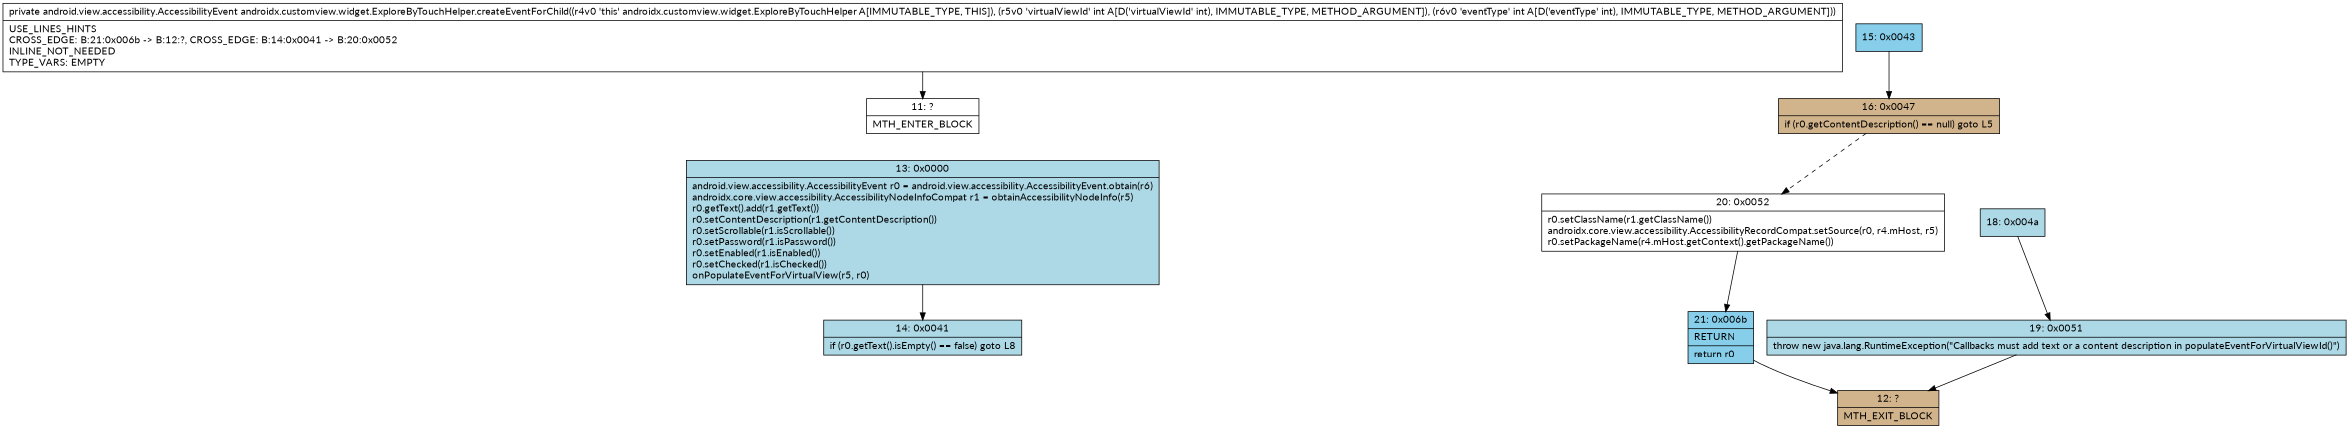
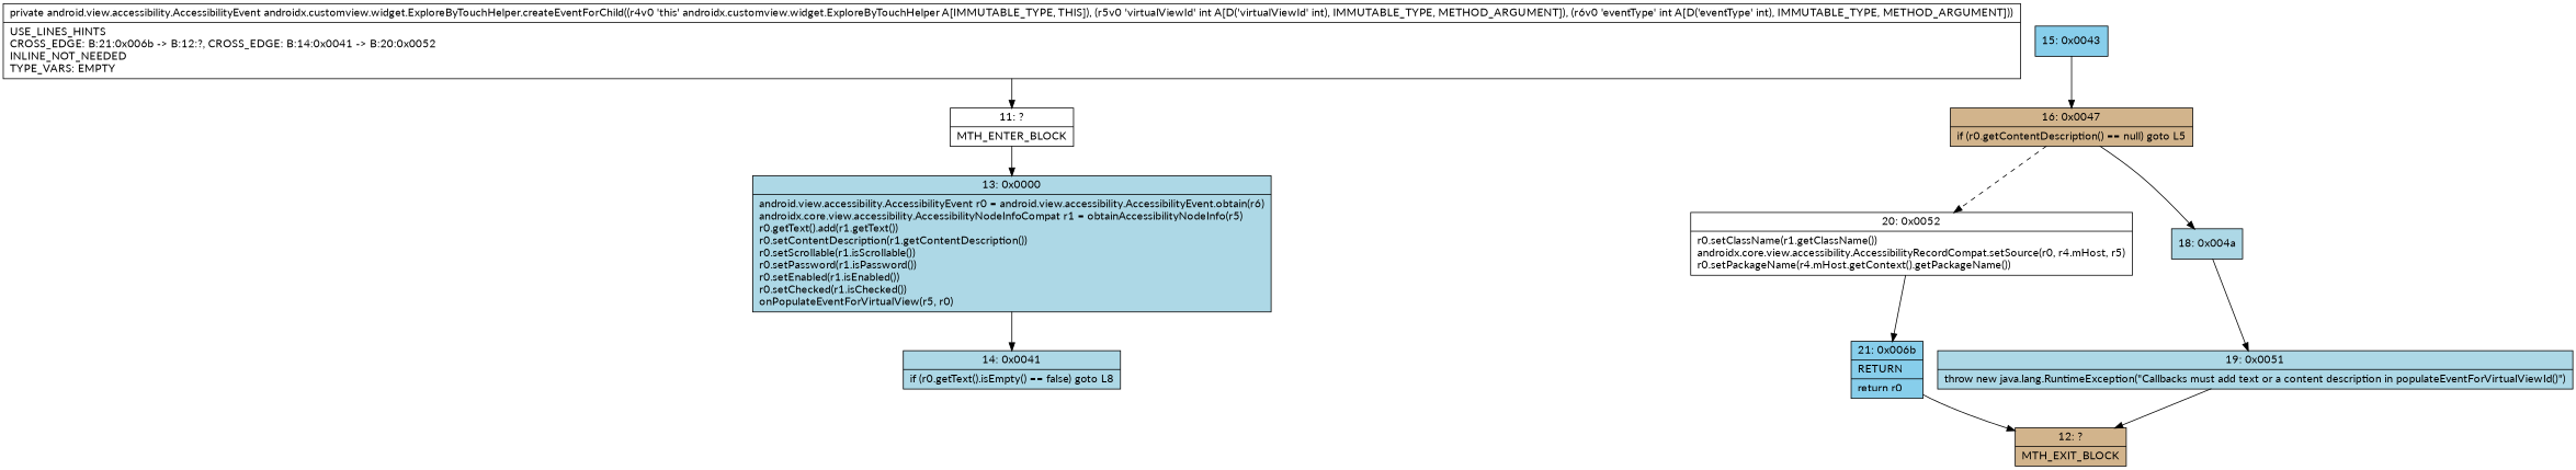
  digraph {
    fontname=Lato
    node [fillcolor=lightblue fontname=Lato shape=record style=filled]
    edge [fontname=Lato]
    n1 [fillcolor=white label="{11\:\ ?|MTH_ENTER_BLOCK\l}"]
    n2 [label="{13\:\ 0x0000|android.view.accessibility.AccessibilityEvent r0 = android.view.accessibility.AccessibilityEvent.obtain(r6)\landroidx.core.view.accessibility.AccessibilityNodeInfoCompat r1 = obtainAccessibilityNodeInfo(r5)\lr0.getText().add(r1.getText())\lr0.setContentDescription(r1.getContentDescription())\lr0.setScrollable(r1.isScrollable())\lr0.setPassword(r1.isPassword())\lr0.setEnabled(r1.isEnabled())\lr0.setChecked(r1.isChecked())\lonPopulateEventForVirtualView(r5, r0)\l}"]
    n3 [label="{14\:\ 0x0041|if (r0.getText().isEmpty() == false) goto L8\l}"]
    n4 [fillcolor=skyblue label="{15\:\ 0x0043}"]
    n5 [fillcolor=tan label="{16\:\ 0x0047|if (r0.getContentDescription() == null) goto L5\l}"]
    n6 [fillcolor=white label="{20\:\ 0x0052|r0.setClassName(r1.getClassName())\landroidx.core.view.accessibility.AccessibilityRecordCompat.setSource(r0, r4.mHost, r5)\lr0.setPackageName(r4.mHost.getContext().getPackageName())\l}"]
    n7 [fillcolor=skyblue label="{21\:\ 0x006b|RETURN\l|return r0\l}"]
    n8 [label="{18\:\ 0x004a}"]
    n9 [label="{19\:\ 0x0051|throw new java.lang.RuntimeException(\"Callbacks must add text or a content description in populateEventForVirtualViewId()\")\l}"]
    n10 [fillcolor=tan label="{12\:\ ?|MTH_EXIT_BLOCK\l}"]
    n11 [fillcolor=white label="{private android.view.accessibility.AccessibilityEvent androidx.customview.widget.ExploreByTouchHelper.createEventForChild((r4v0 'this' androidx.customview.widget.ExploreByTouchHelper A[IMMUTABLE_TYPE, THIS]), (r5v0 'virtualViewId' int A[D('virtualViewId' int), IMMUTABLE_TYPE, METHOD_ARGUMENT]), (r6v0 'eventType' int A[D('eventType' int), IMMUTABLE_TYPE, METHOD_ARGUMENT]))  | USE_LINES_HINTS\lCROSS_EDGE: B:21:0x006b \-\> B:12:?, CROSS_EDGE: B:14:0x0041 \-\> B:20:0x0052\lINLINE_NOT_NEEDED\lTYPE_VARS: EMPTY\l}"]
+   n1 -> n2
    n2 -> n3
    n4 -> n5
    n5 -> n6 [style=dashed]
+   n5 -> n8
    n6 -> n7
    n7 -> n10
    n8 -> n9
    n9 -> n10
    n11 -> n1
  }
